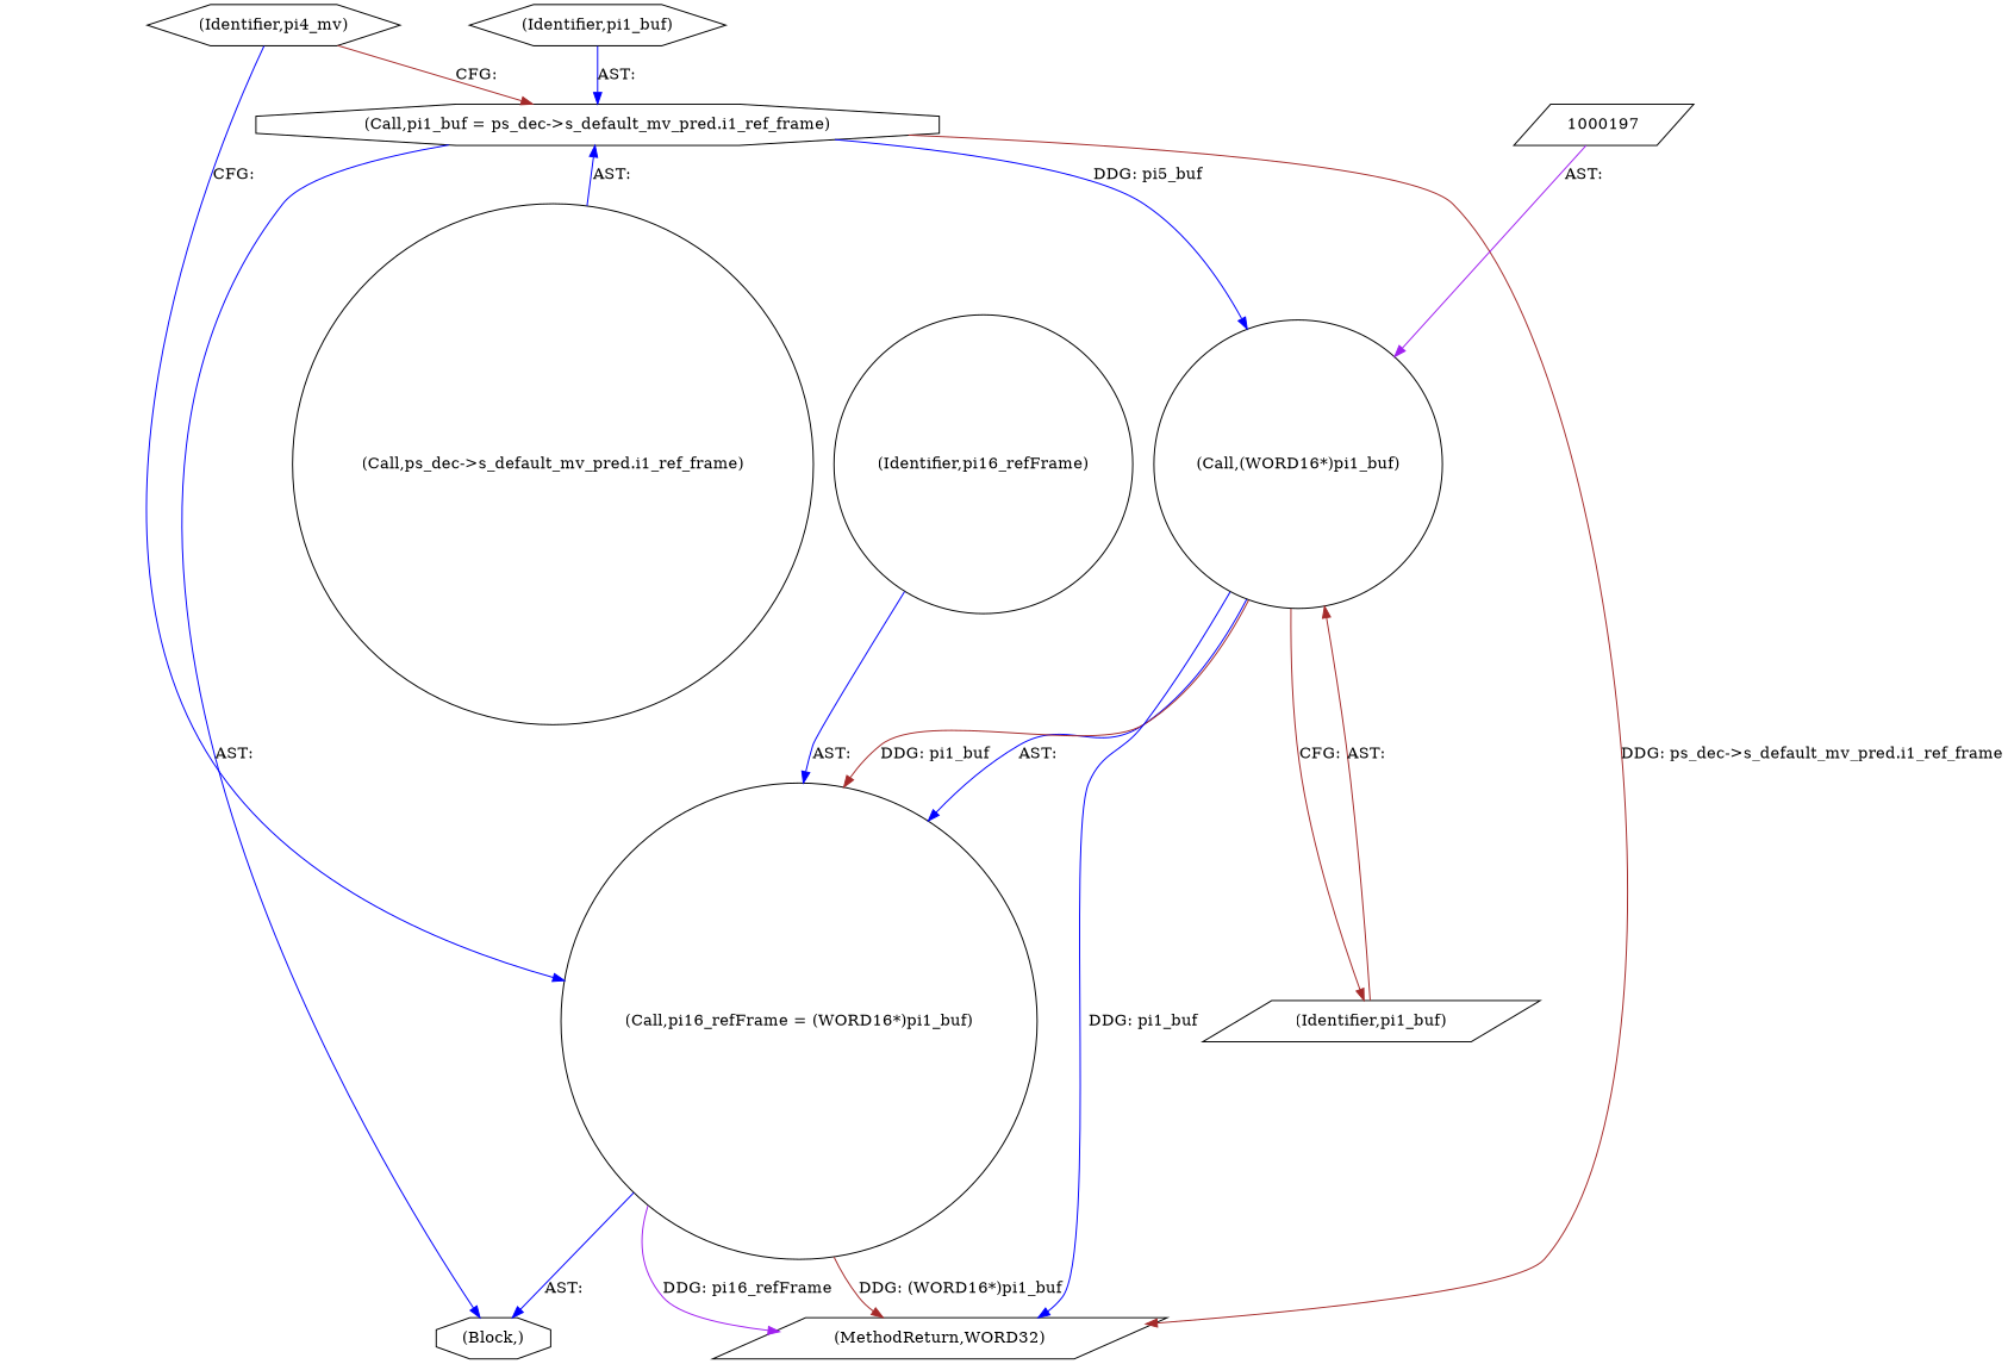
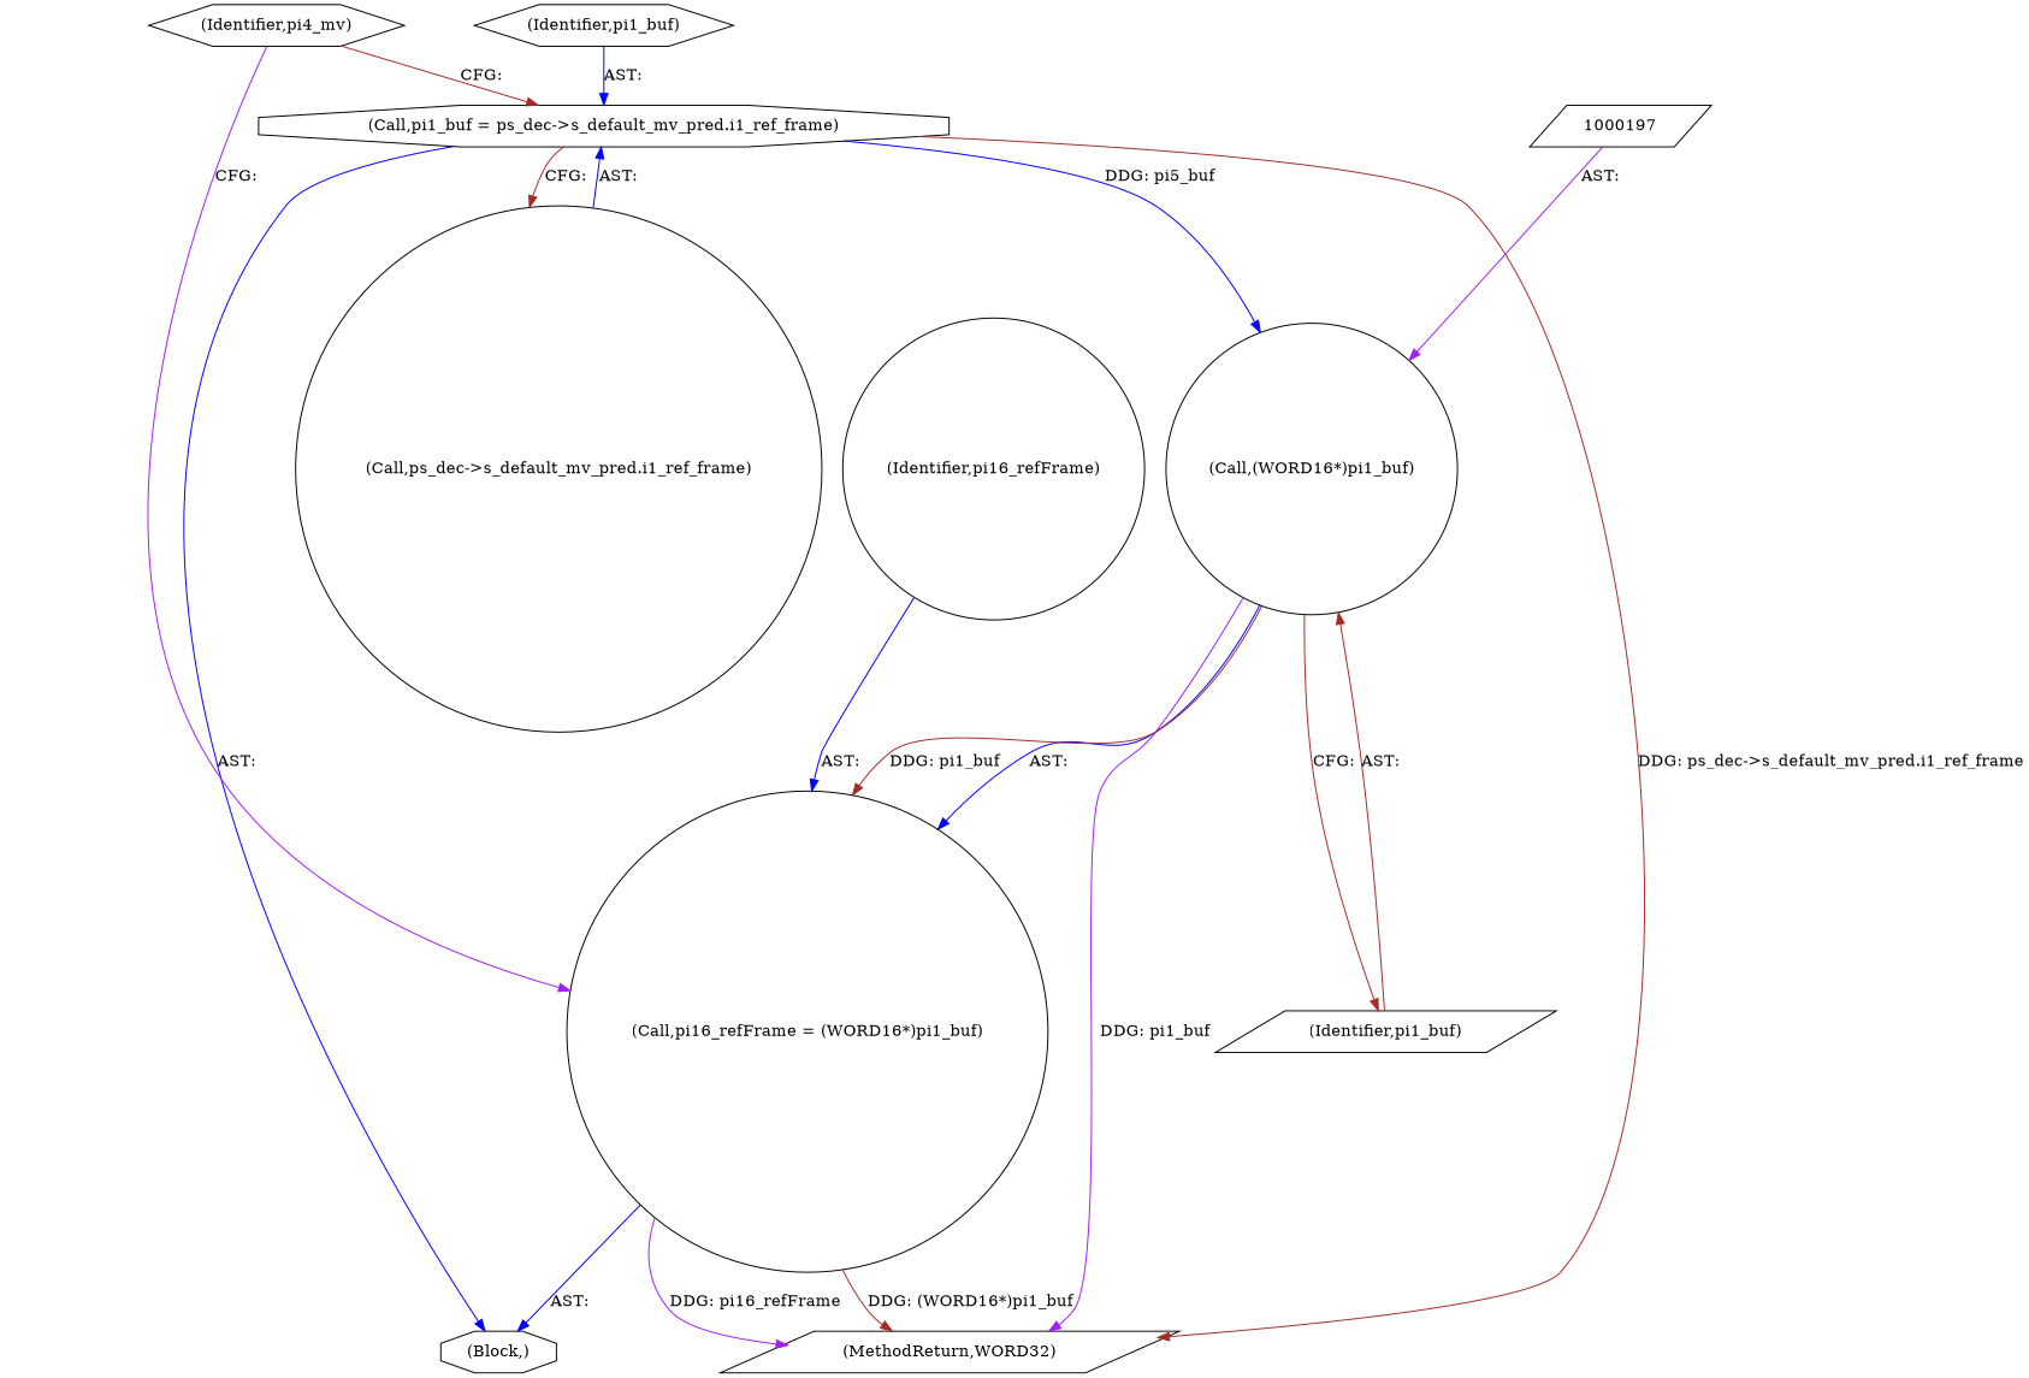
  digraph {
    node [shape=circle]
    edge [color=blue]
    n1 [label="(Call,pi16_refFrame = (WORD16*)pi1_buf)"]
    n2 [label="(MethodReturn,WORD32)" shape=parallelogram]
    n3 [label="(Block,)" shape=octagon]
    n4 [label="(Call,(WORD16*)pi1_buf)"]
    n5 [label="(Identifier,pi1_buf)" shape=parallelogram]
    n6 [label="(Call,pi1_buf = ps_dec->s_default_mv_pred.i1_ref_frame)" shape=octagon]
    n7 [label="(Call,ps_dec->s_default_mv_pred.i1_ref_frame)"]
    n8 [label="(Identifier,pi16_refFrame)"]
    n9 [label="(Identifier,pi1_buf)" shape=hexagon]
    n10 [label="(Identifier,pi4_mv)" shape=hexagon]
    1000197 [shape=parallelogram]
    n1 -> n2 [color=purple label="DDG: pi16_refFrame"]
    n1 -> n2 [color=brown label="DDG: (WORD16*)pi1_buf"]
    n1 -> n3 [label="AST: "]
    n4 -> n1 [label="AST: "]
    n4 -> n1 [color=brown label="DDG: pi1_buf"]
-   n4 -> n2 [label="DDG: pi1_buf"]
+   n4 -> n2 [color=purple label="DDG: pi1_buf"]
    n4 -> n5 [color=brown label="CFG: "]
    n5 -> n4 [color=brown label="AST: "]
    n6 -> n2 [color=brown label="DDG: ps_dec->s_default_mv_pred.i1_ref_frame"]
    n6 -> n3 [label="AST: "]
    n6 -> n4 [label="DDG: pi5_buf"]
+   n6 -> n7 [color=brown label="CFG: "]
    n7 -> n6 [label="AST: "]
    n8 -> n1 [label="AST: "]
    n9 -> n6 [label="AST: "]
-   n10 -> n1 [label="CFG: "]
+   n10 -> n1 [color=purple label="CFG: "]
    n10 -> n6 [color=brown label="CFG: "]
    1000197 -> n4 [color=purple label="AST: "]
  }
